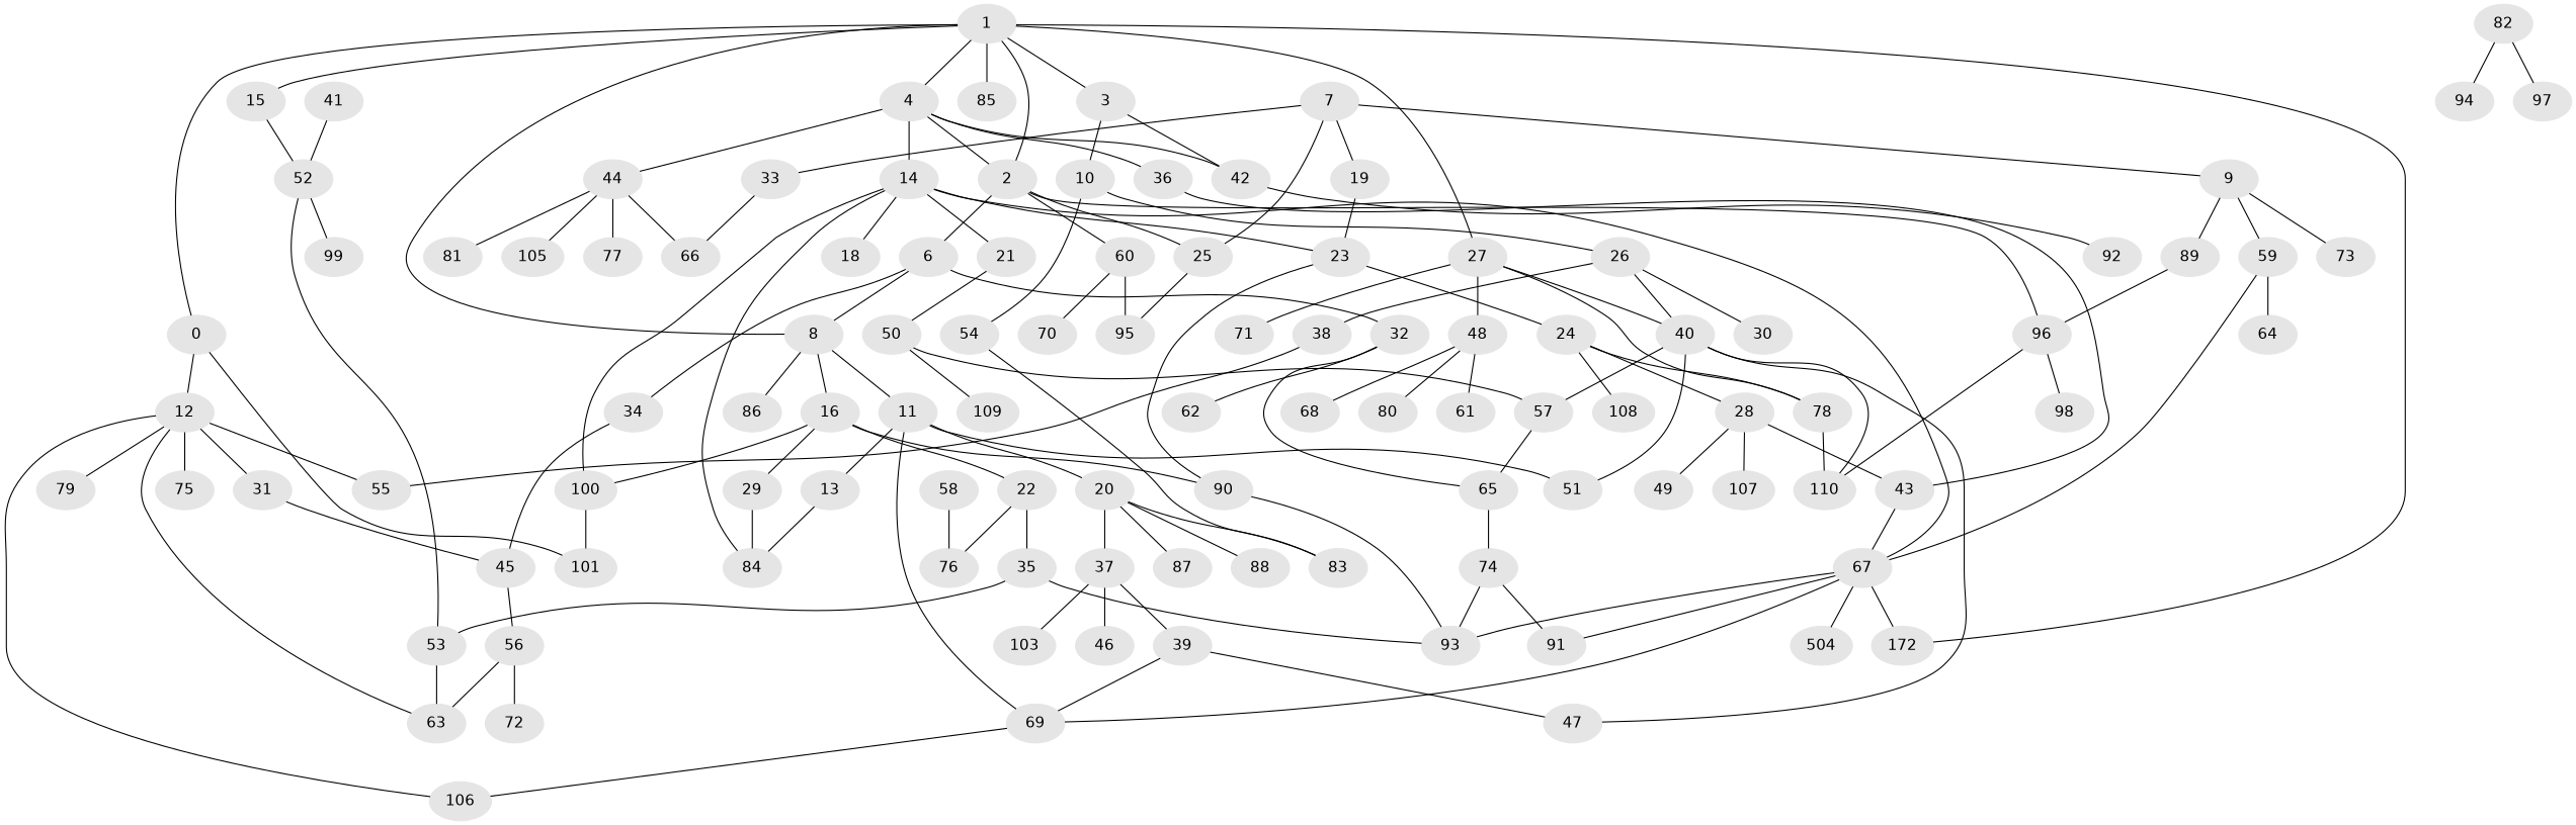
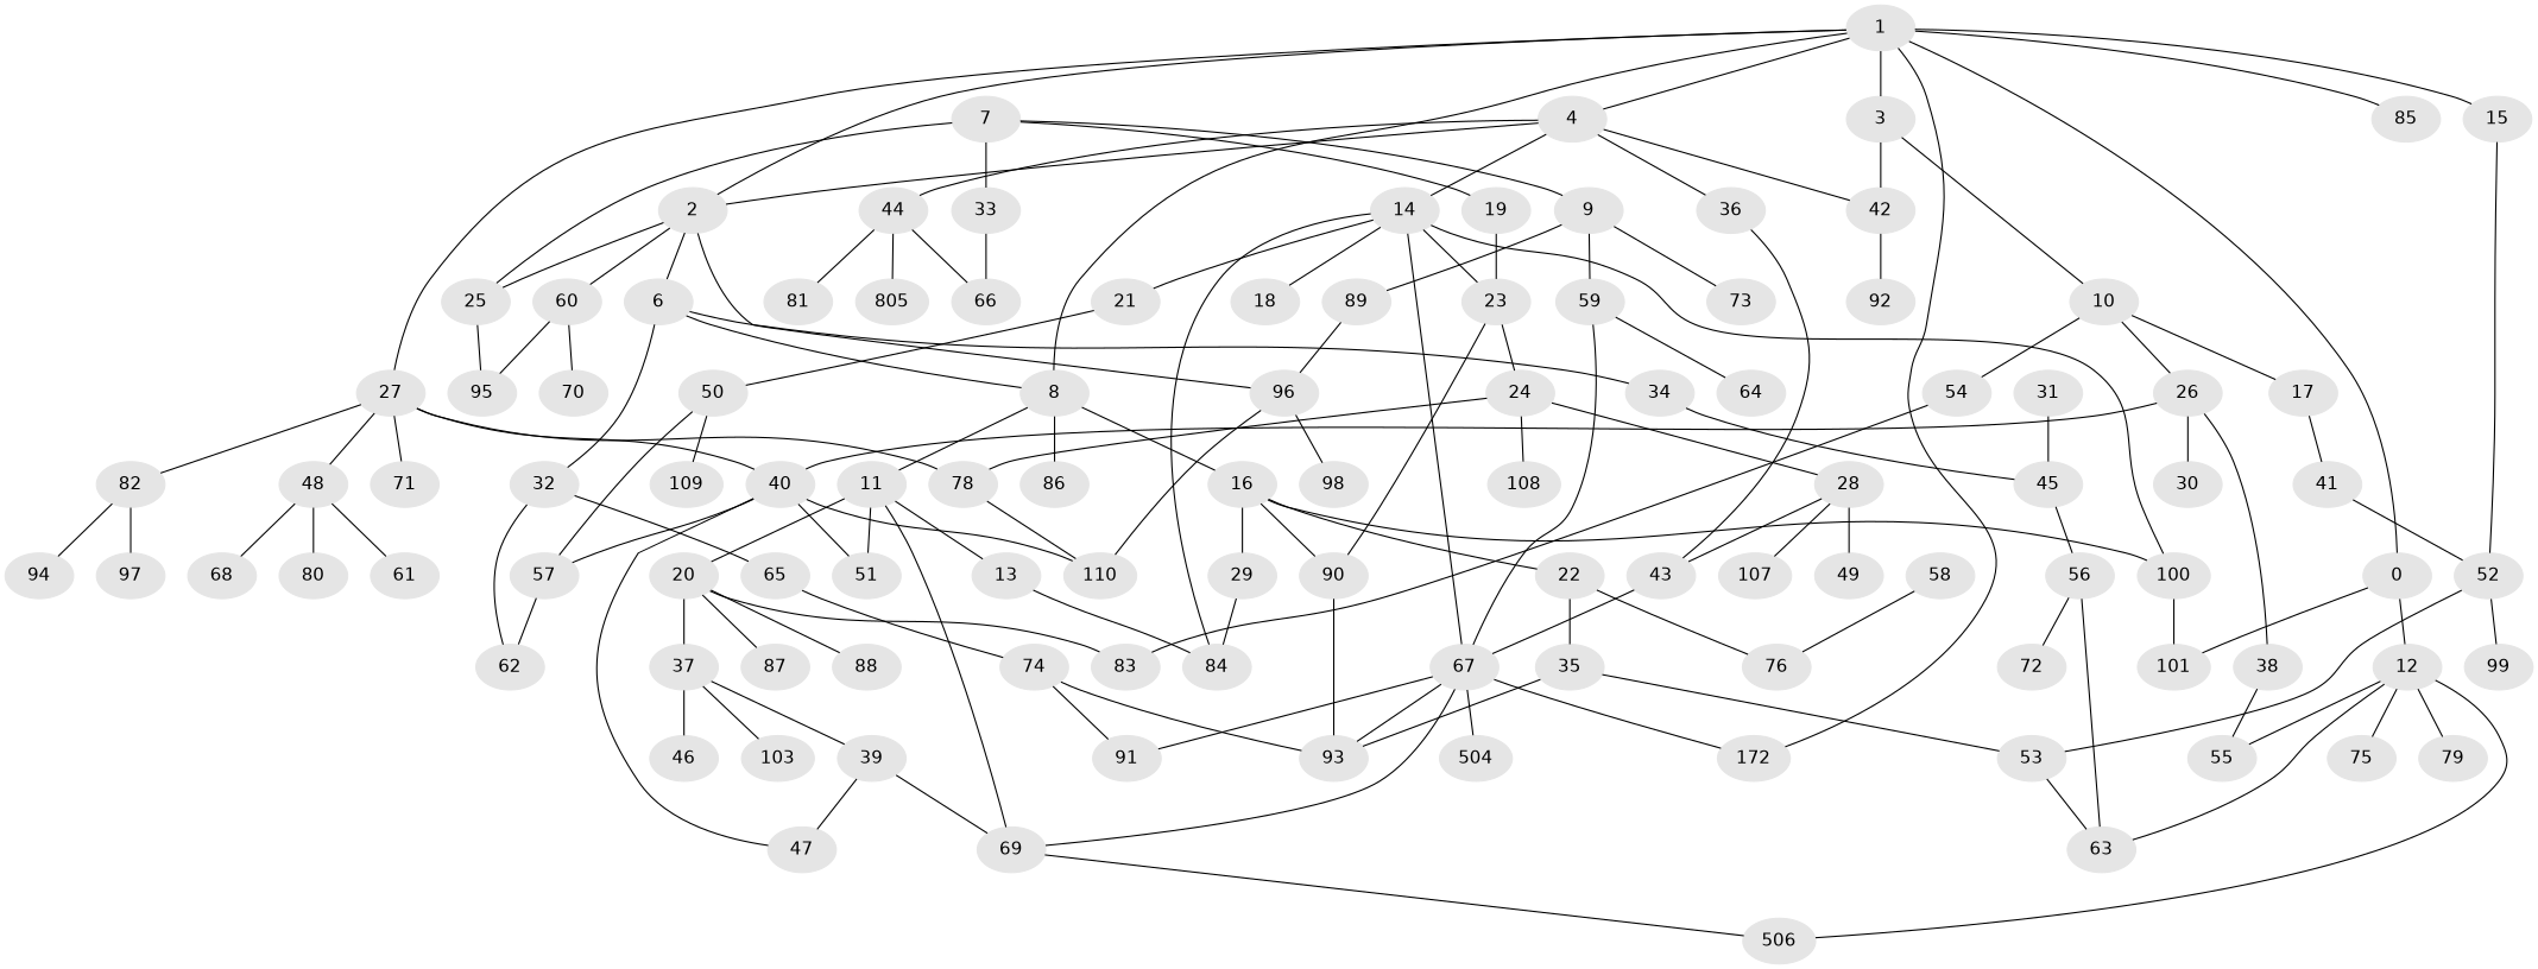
  graph {
    fontname="DejaVu Sans"
    node [color=gray90 fontname="DejaVu Sans" style=filled]
    edge [fontname="DejaVu Sans"]
    1
    2
    3
    4
    n5 [label=0]
    8
    15
    27
    85
    n10 [label=172]
    6
    25
    96
    60
    10
    42
    14
    36
    44
    12
    101
    11
    16
    86
    52
    78
    40
    48
    71
    82
    32
    34
    95
    110
    98
+   17
    26
    54
    92
    7
    9
    19
    33
    84
    18
    21
    23
    67
    100
    43
    66
-   77
    81
-   105
+   105 [label=805]
    31
    55
    63
    75
    79
-   106
+   106 [label=506]
    62
    65
    45
    59
    73
    89
    13
    20
    51
    69
    22
    29
    90
    64
    41
    30
    38
    83
    37
    87
    88
    50
    24
    93
    91
    n86 [label=504]
    53
    99
    35
    76
    39
    46
    103
    57
    109
    28
    108
    49
    107
    47
    61
    68
    80
    94
    97
    56
    74
    70
    72
    58
    1 -- 2
    1 -- 3
    1 -- 4
    1 -- n5
    1 -- 8
    1 -- 15
    1 -- 27
    1 -- 85
    1 -- n10
    2 -- 6
    2 -- 25
    2 -- 96
    2 -- 60
    3 -- 10
    3 -- 42
    4 -- 2
    4 -- 42
    4 -- 14
    4 -- 36
    4 -- 44
    n5 -- 12
    n5 -- 101
    8 -- 11
    8 -- 16
    8 -- 86
    15 -- 52
    27 -- 78
    27 -- 40
    27 -- 48
    27 -- 71
+   27 -- 82
    6 -- 8
    6 -- 32
    6 -- 34
    25 -- 95
    96 -- 110
    96 -- 98
    60 -- 95
    60 -- 70
+   10 -- 17
    10 -- 26
    10 -- 54
    42 -- 92
    14 -- 84
    14 -- 18
    14 -- 21
    14 -- 23
    14 -- 67
    14 -- 100
    36 -- 43
    44 -- 66
-   44 -- 77
    44 -- 81
    44 -- 105
-   12 -- 31
    12 -- 55
    12 -- 63
    12 -- 75
    12 -- 79
    12 -- 106
    11 -- 13
    11 -- 20
    11 -- 51
    11 -- 69
    16 -- 100
    16 -- 22
    16 -- 29
    16 -- 90
    52 -- 53
    52 -- 99
    78 -- 110
    40 -- 110
    40 -- 51
    40 -- 57
    40 -- 47
    48 -- 61
    48 -- 68
    48 -- 80
    82 -- 94
    82 -- 97
    32 -- 62
    32 -- 65
    34 -- 45
+   17 -- 41
    26 -- 40
    26 -- 30
    26 -- 38
    54 -- 83
    7 -- 25
    7 -- 9
    7 -- 19
    7 -- 33
    9 -- 59
    9 -- 73
    9 -- 89
    19 -- 23
    33 -- 66
    21 -- 50
    23 -- 90
    23 -- 24
    67 -- n10
    67 -- 69
    67 -- 93
    67 -- 91
    67 -- n86
    100 -- 101
    43 -- 67
    31 -- 45
    65 -- 74
    45 -- 56
    59 -- 67
    59 -- 64
    89 -- 96
    13 -- 84
    20 -- 83
    20 -- 37
    20 -- 87
    20 -- 88
    69 -- 106
    22 -- 35
    22 -- 76
    29 -- 84
    90 -- 93
    41 -- 52
    38 -- 55
    37 -- 39
    37 -- 46
    37 -- 103
    50 -- 57
    50 -- 109
    24 -- 78
    24 -- 28
    24 -- 108
    53 -- 63
    35 -- 93
    35 -- 53
    39 -- 69
    39 -- 47
-   57 -- 65
+   57 -- 62
    28 -- 43
    28 -- 49
    28 -- 107
    56 -- 63
    56 -- 72
    74 -- 93
    74 -- 91
    58 -- 76
  }
